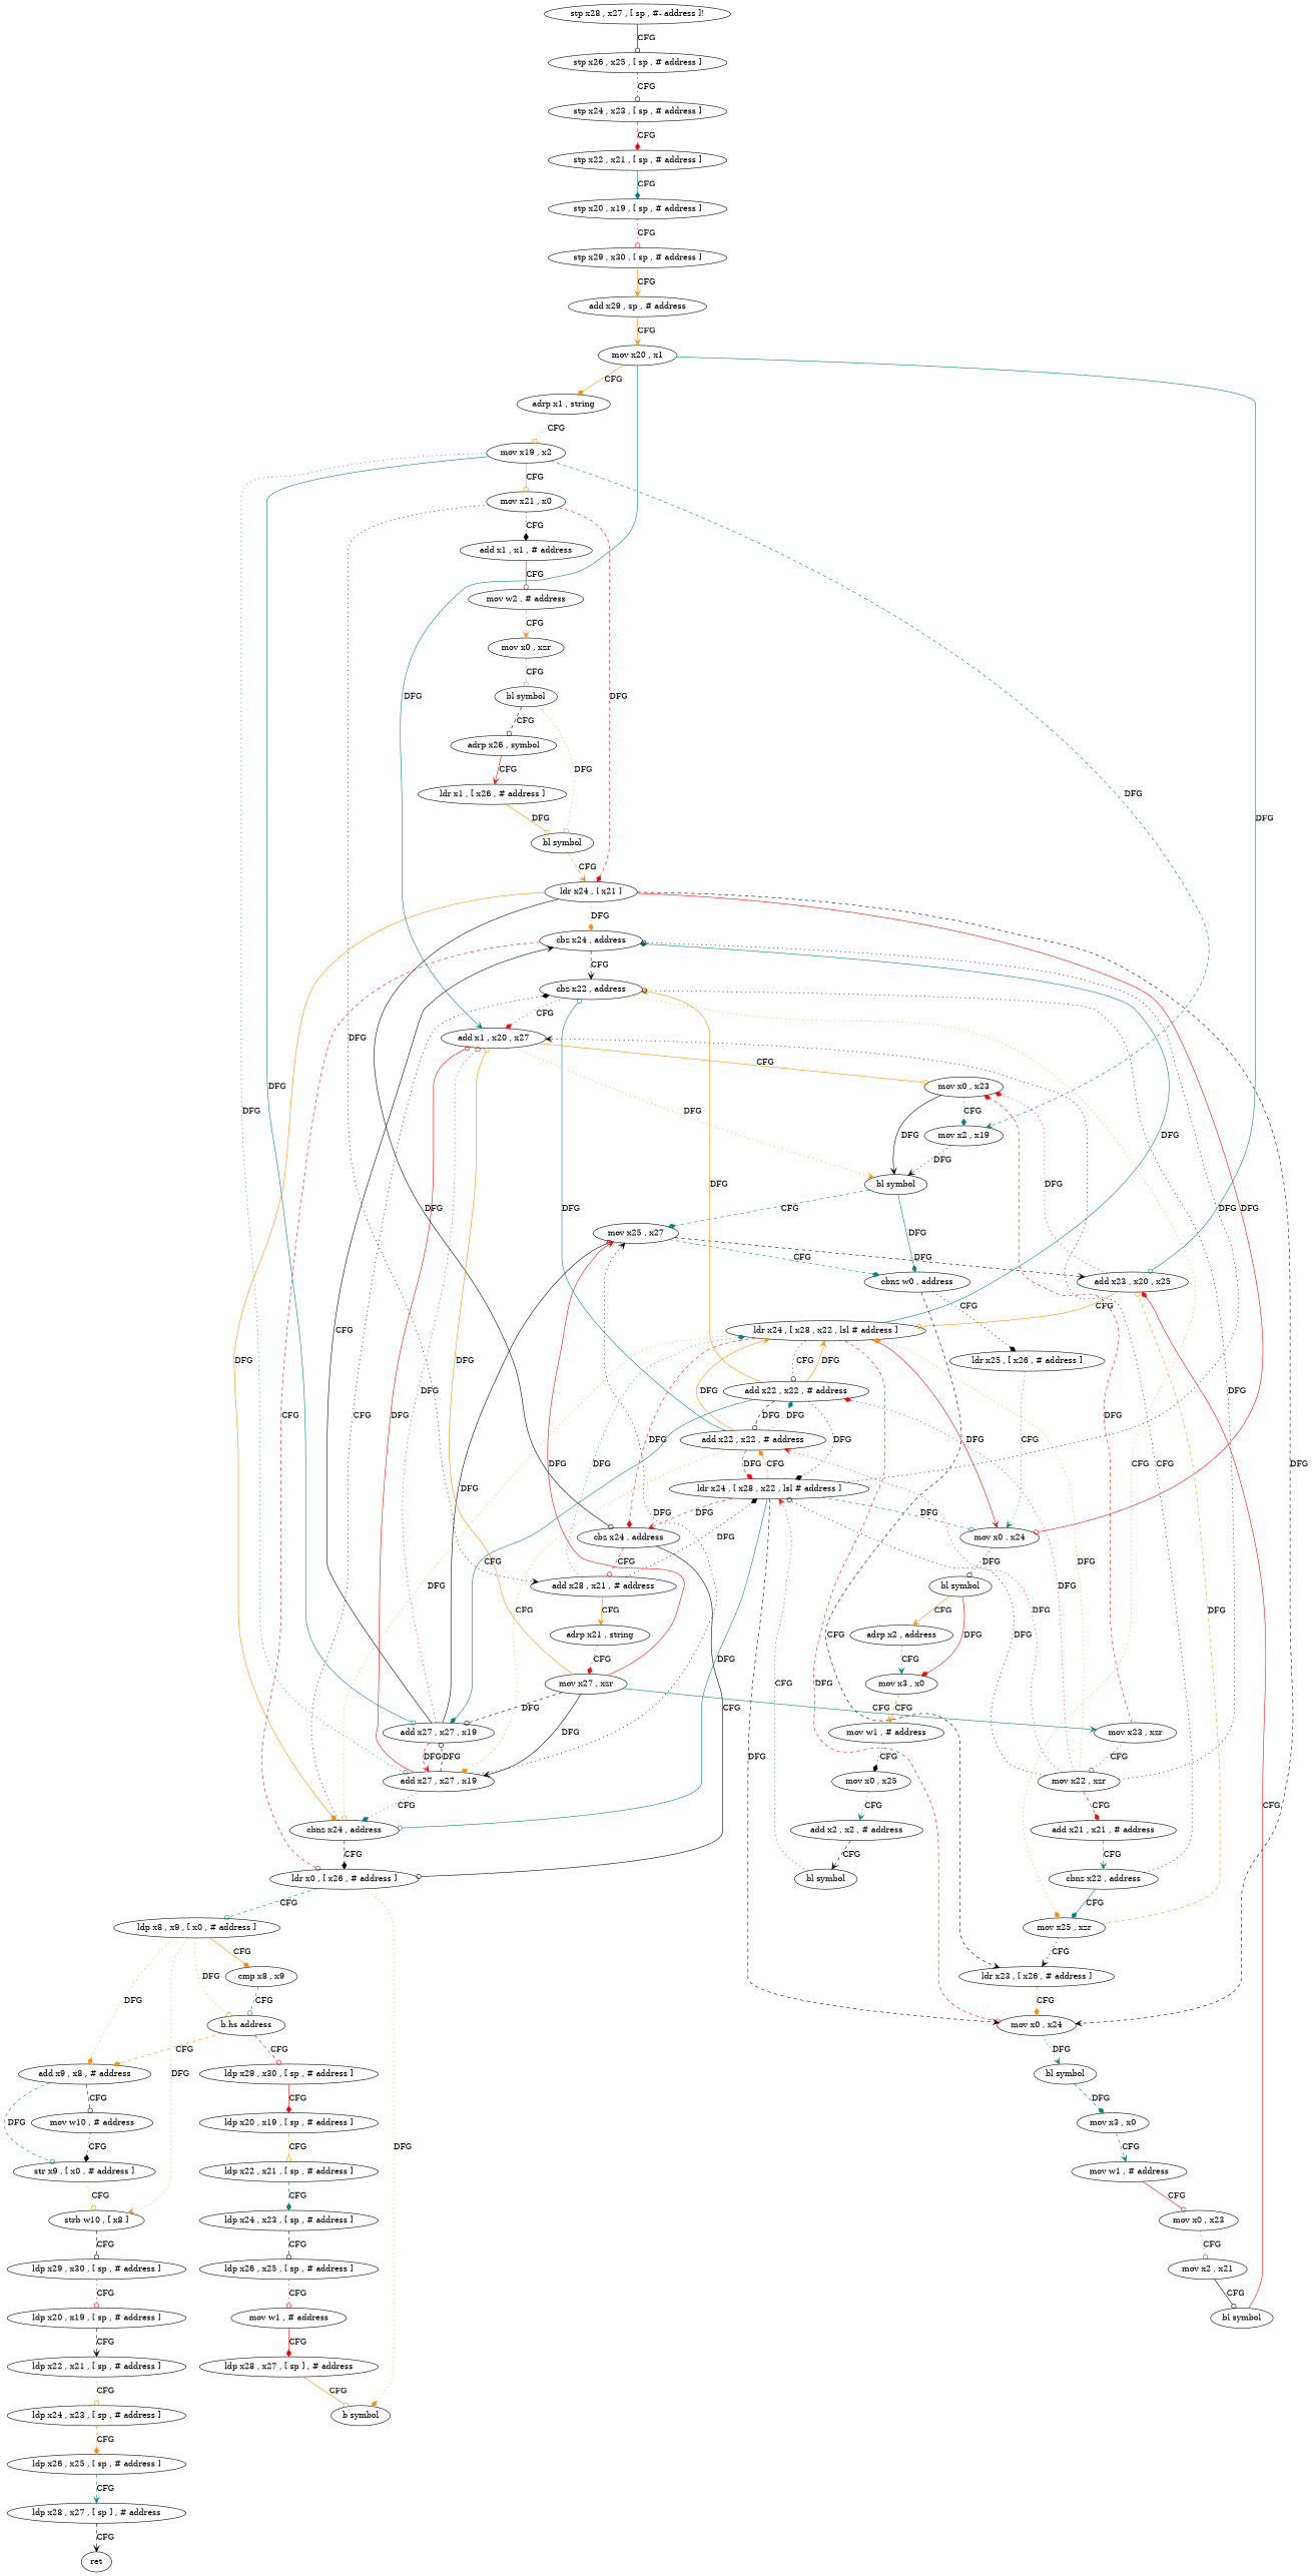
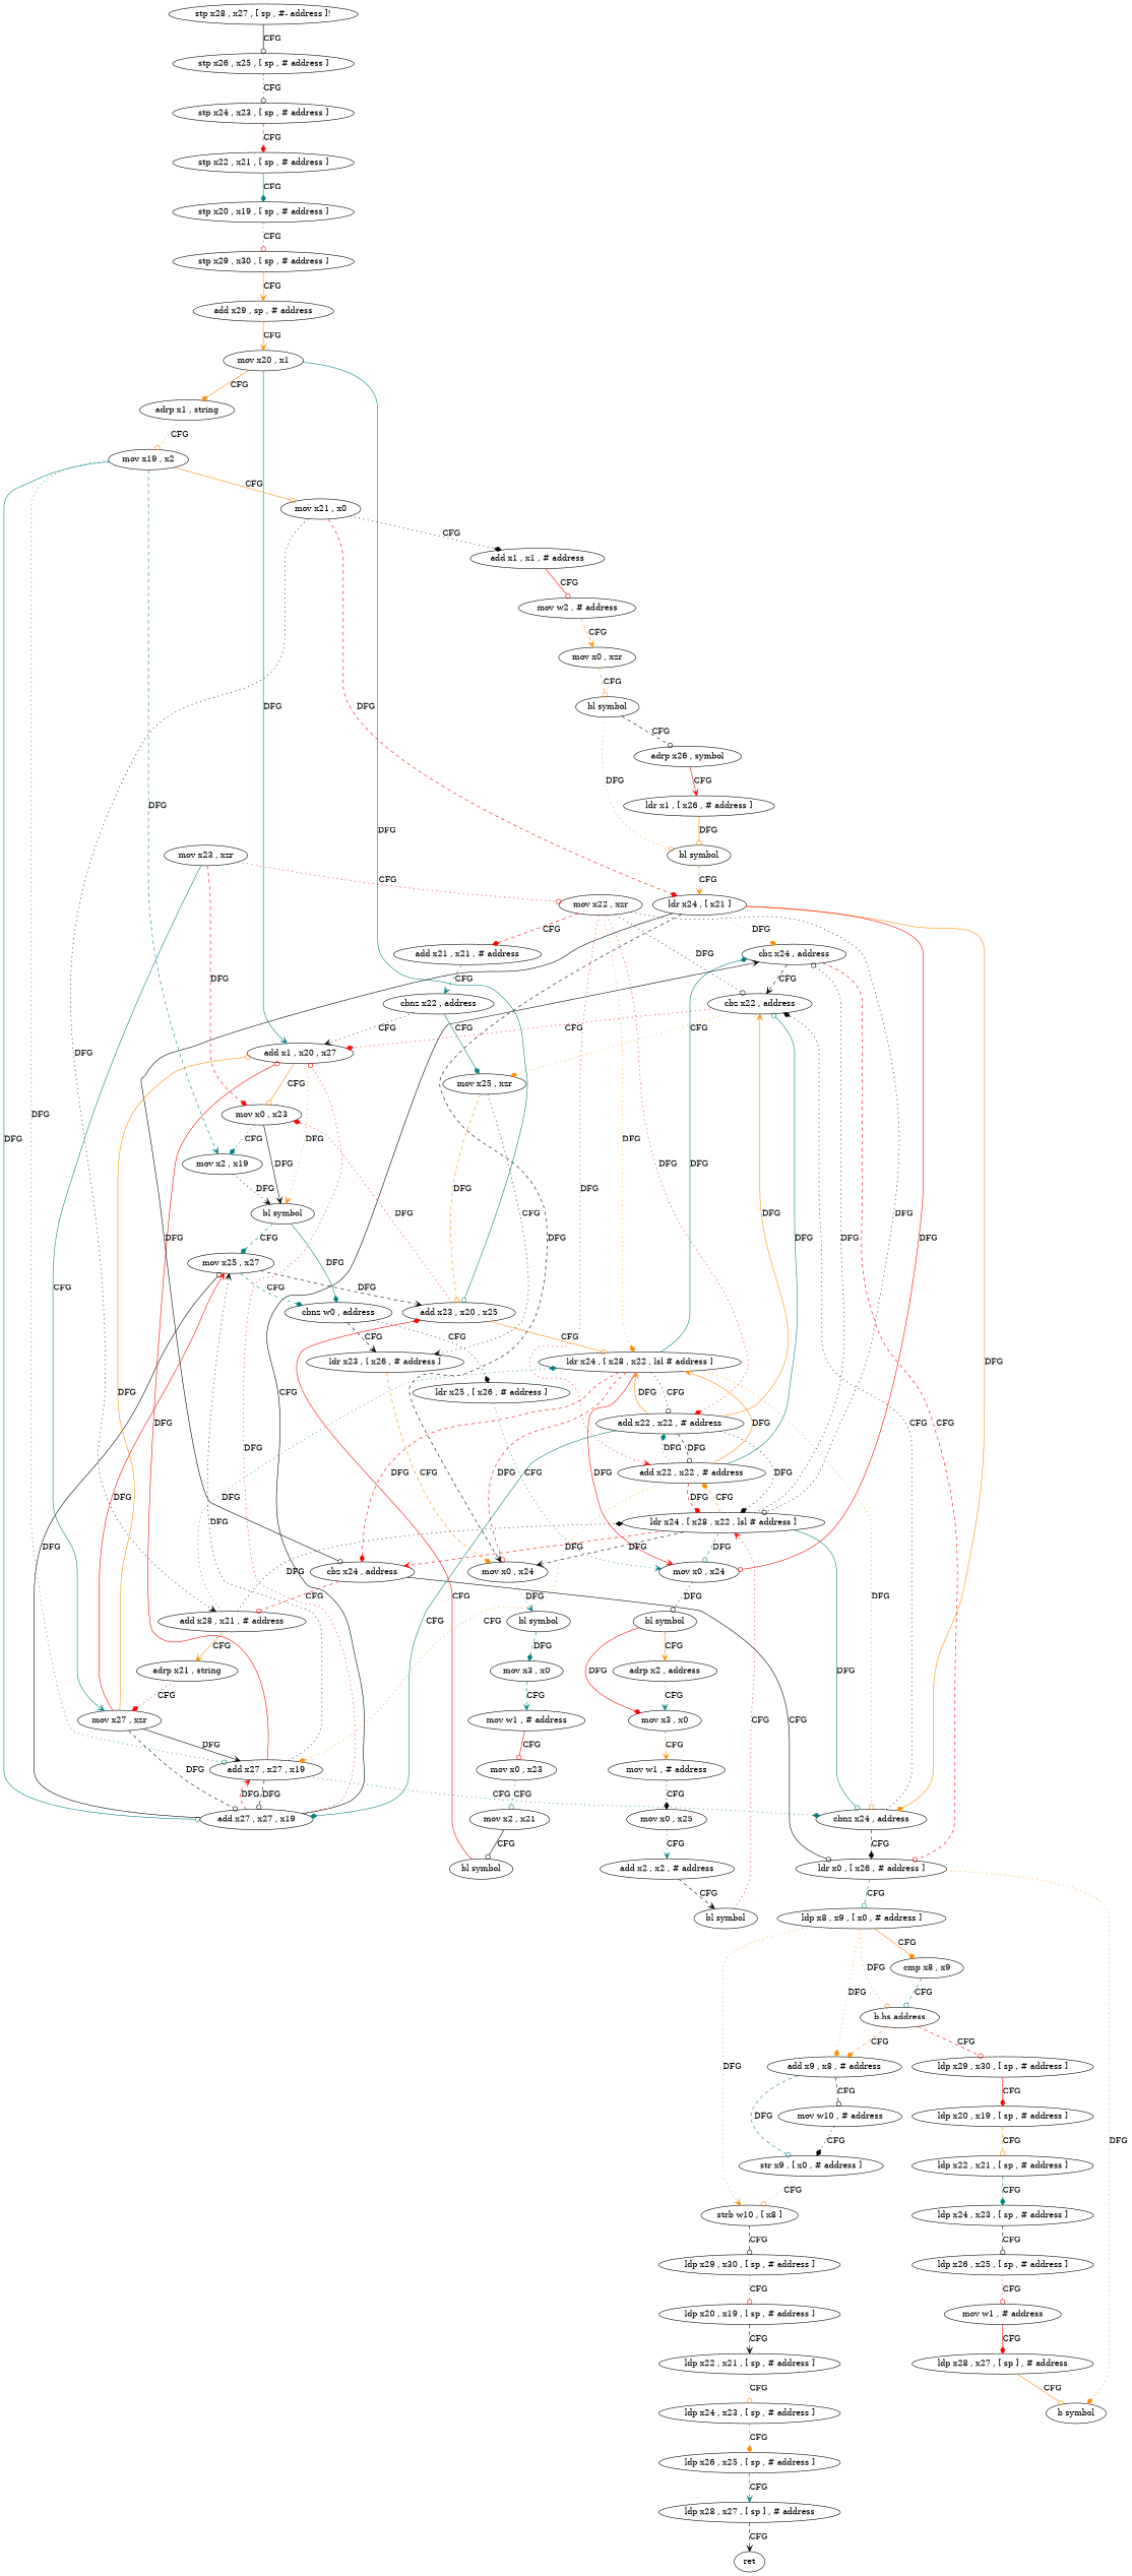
  digraph {
    edge [arrowhead=odot color=black style=dotted]
    n1 [label="stp x28 , x27 , [ sp , #- address ]!"]
    n2 [label="stp x26 , x25 , [ sp , # address ]"]
    n3 [label="stp x24 , x23 , [ sp , # address ]"]
    n4 [label="stp x22 , x21 , [ sp , # address ]"]
    n5 [label="stp x20 , x19 , [ sp , # address ]"]
    n6 [label="stp x29 , x30 , [ sp , # address ]"]
    n7 [label="add x29 , sp , # address"]
    n8 [label="mov x20 , x1"]
    n9 [label="adrp x1 , string"]
    n10 [label="add x1 , x20 , x27"]
    n11 [label="add x23 , x20 , x25"]
    n12 [label="mov x19 , x2"]
    n13 [label="mov x0 , x23"]
    n14 [label="bl symbol"]
    n15 [label="ldr x24 , [ x28 , x22 , lsl # address ]"]
    n16 [label="mov x21 , x0"]
    n17 [label="mov x2 , x19"]
    n18 [label="add x27 , x27 , x19"]
    n19 [label="add x27 , x27 , x19"]
    n20 [label="add x1 , x1 , # address"]
    n21 [label="ldr x24 , [ x21 ]"]
    n22 [label="add x28 , x21 , # address"]
    n23 [label="cbz x24 , address"]
    n24 [label="mov x25 , x27"]
    n25 [label="cbnz x24 , address"]
    n26 [label="mov w2 , # address"]
    n27 [label="cbz x24 , address"]
    n28 [label="mov x0 , x24"]
    n29 [label="mov x0 , x24"]
    n30 [label="adrp x21 , string"]
    n31 [label="ldr x24 , [ x28 , x22 , lsl # address ]"]
    n32 [label="mov x0 , xzr"]
    n33 [label="bl symbol"]
    n34 [label="adrp x26 , symbol"]
    n35 [label="bl symbol"]
    n36 [label="ldr x1 , [ x26 , # address ]"]
    n37 [label="ldr x0 , [ x26 , # address ]"]
    n38 [label="bl symbol"]
    n39 [label="cbz x22 , address"]
    n40 [label="bl symbol"]
    n41 [label="ldp x8 , x9 , [ x0 , # address ]"]
    n42 [label="b symbol"]
    n43 [label="cmp x8 , x9"]
    n44 [label="b.hs address"]
    n45 [label="add x9 , x8 , # address"]
    n46 [label="strb w10 , [ x8 ]"]
    n47 [label="mov x27 , xzr"]
    n48 [label="add x22 , x22 , # address"]
    n49 [label="add x22 , x22 , # address"]
    n50 [label="ldp x29 , x30 , [ sp , # address ]"]
    n51 [label="mov w10 , # address"]
    n52 [label="str x9 , [ x0 , # address ]"]
    n53 [label="ldp x29 , x30 , [ sp , # address ]"]
    n54 [label="ldp x20 , x19 , [ sp , # address ]"]
    n55 [label="ldp x22 , x21 , [ sp , # address ]"]
    n56 [label="mov x23 , xzr"]
    n57 [label="mov x22 , xzr"]
    n58 [label="cbnz w0 , address"]
    n59 [label="add x21 , x21 , # address"]
    n60 [label="cbnz x22 , address"]
    n61 [label="mov x25 , xzr"]
    n62 [label="ldr x23 , [ x26 , # address ]"]
    n63 [label="ldp x24 , x23 , [ sp , # address ]"]
    n64 [label="ldp x26 , x25 , [ sp , # address ]"]
    n65 [label="mov w1 , # address"]
    n66 [label="ldp x28 , x27 , [ sp ] , # address"]
    n67 [label="ldp x20 , x19 , [ sp , # address ]"]
    n68 [label="ldp x22 , x21 , [ sp , # address ]"]
    n69 [label="ldp x24 , x23 , [ sp , # address ]"]
    n70 [label="ldp x26 , x25 , [ sp , # address ]"]
    n71 [label="ldp x28 , x27 , [ sp ] , # address"]
    n72 [label=ret]
    n73 [label="ldr x25 , [ x26 , # address ]"]
    n74 [label="mov x3 , x0"]
    n75 [label="mov w1 , # address"]
    n76 [label="mov x0 , x23"]
    n77 [label="mov x2 , x21"]
    n78 [label="bl symbol"]
    n79 [label="adrp x2 , address"]
    n80 [label="mov x3 , x0"]
    n81 [label="mov w1 , # address"]
    n82 [label="mov x0 , x25"]
    n83 [label="add x2 , x2 , # address"]
    n84 [label="bl symbol"]
    n1 -> n2 [label=CFG style=solid]
    n2 -> n3 [label=CFG]
    n3 -> n4 [arrowhead=diamond color=red label=CFG style=dashed]
    n4 -> n5 [arrowhead=diamond color=teal label=CFG style=solid]
    n5 -> n6 [color=red label=CFG]
    n6 -> n7 [arrowhead=vee color=darkorange label=CFG style=solid]
    n7 -> n8 [arrowhead=vee color=darkorange label=CFG style=solid]
    n8 -> n9 [arrowhead=diamond color=darkorange label=CFG style=solid]
    n8 -> n10 [arrowhead=vee color=teal label=DFG style=solid]
    n8 -> n11 [color=teal label=DFG style=solid]
    n9 -> n12 [color=darkorange label=CFG]
    n10 -> n13 [color=darkorange label=CFG style=solid]
    n10 -> n14 [arrowhead=vee color=darkorange label=DFG]
    n11 -> n13 [arrowhead=diamond color=red label=DFG]
    n11 -> n15 [color=darkorange label=CFG style=solid]
    n12 -> n16 [color=darkorange label=CFG style=solid]
    n12 -> n17 [arrowhead=vee color=teal label=DFG style=dashed]
    n12 -> n18 [color=teal label=DFG style=solid]
    n12 -> n19 [color=teal label=DFG]
    n13 -> n14 [arrowhead=vee label=DFG style=solid]
    n13 -> n17 [arrowhead=diamond color=teal label=CFG]
    n14 -> n24 [arrowhead=diamond color=teal label=CFG style=dashed]
    n14 -> n58 [arrowhead=diamond color=teal label=DFG style=solid]
    n15 -> n23 [arrowhead=diamond color=teal label=DFG style=solid]
    n15 -> n25 [color=darkorange label=DFG]
    n15 -> n27 [arrowhead=diamond color=red label=DFG style=dashed]
    n15 -> n28 [color=red label=DFG style=dashed]
    n15 -> n29 [arrowhead=vee color=red label=DFG style=solid]
    n15 -> n48 [label=CFG]
    n16 -> n20 [arrowhead=diamond label=CFG]
    n16 -> n21 [arrowhead=diamond color=red label=DFG style=dashed]
    n16 -> n22 [arrowhead=vee label=DFG]
    n17 -> n14 [arrowhead=vee label=DFG]
    n18 -> n10 [color=red label=DFG]
    n18 -> n19 [arrowhead=vee color=red label=DFG style=dashed]
    n18 -> n23 [arrowhead=vee label=CFG style=solid]
    n18 -> n24 [label=DFG style=solid]
    n19 -> n10 [color=red label=DFG style=solid]
    n19 -> n18 [label=DFG style=dashed]
    n19 -> n24 [arrowhead=vee label=DFG]
    n19 -> n25 [arrowhead=diamond color=teal label=CFG]
    n20 -> n26 [color=red label=CFG style=solid]
    n21 -> n23 [arrowhead=diamond color=darkorange label=DFG]
    n21 -> n25 [arrowhead=diamond color=darkorange label=DFG style=solid]
    n21 -> n27 [label=DFG style=solid]
    n21 -> n28 [arrowhead=vee label=DFG style=dashed]
    n21 -> n29 [color=red label=DFG style=solid]
    n22 -> n15 [arrowhead=diamond color=teal label=DFG]
    n22 -> n30 [arrowhead=vee color=darkorange label=CFG style=solid]
    n22 -> n31 [arrowhead=diamond label=DFG]
    n23 -> n37 [color=red label=CFG style=dashed]
    n23 -> n39 [arrowhead=vee label=CFG style=dashed]
    n24 -> n11 [arrowhead=vee label=DFG style=dashed]
    n24 -> n58 [arrowhead=diamond color=teal label=CFG style=dashed]
    n25 -> n37 [arrowhead=diamond label=CFG style=dashed]
    n25 -> n39 [arrowhead=diamond label=CFG]
    n26 -> n32 [arrowhead=vee color=darkorange label=CFG style=dashed]
    n27 -> n22 [color=red label=CFG style=dashed]
    n27 -> n37 [label=CFG style=solid]
    n28 -> n38 [arrowhead=vee color=teal label=DFG]
    n29 -> n40 [label=DFG]
    n30 -> n47 [arrowhead=diamond color=red label=CFG]
    n31 -> n23 [label=DFG]
    n31 -> n25 [color=teal label=DFG style=solid]
    n31 -> n27 [arrowhead=vee color=red label=DFG style=dashed]
    n31 -> n28 [arrowhead=vee label=DFG style=dashed]
    n31 -> n29 [color=teal label=DFG style=dashed]
    n31 -> n49 [arrowhead=diamond color=darkorange label=CFG style=dashed]
    n32 -> n33 [color=darkorange label=CFG style=dashed]
    n33 -> n34 [label=CFG style=dashed]
    n33 -> n35 [color=darkorange label=DFG]
    n34 -> n36 [arrowhead=vee color=red label=CFG style=solid]
    n35 -> n21 [arrowhead=vee color=darkorange label=CFG style=dashed]
    n36 -> n35 [color=darkorange label=DFG style=solid]
    n37 -> n41 [color=teal label=CFG style=dashed]
    n37 -> n42 [arrowhead=diamond color=darkorange label=DFG]
    n38 -> n74 [arrowhead=diamond color=teal label=DFG style=dashed]
    n39 -> n10 [arrowhead=diamond color=red label=CFG]
    n39 -> n61 [arrowhead=diamond color=darkorange label=CFG]
    n40 -> n79 [arrowhead=vee color=darkorange label=CFG style=solid]
    n40 -> n80 [arrowhead=diamond color=red label=DFG style=solid]
    n41 -> n43 [arrowhead=diamond color=darkorange label=CFG style=solid]
    n41 -> n44 [color=darkorange label=DFG]
    n41 -> n45 [arrowhead=diamond color=darkorange label=DFG]
    n41 -> n46 [arrowhead=vee color=darkorange label=DFG]
    n43 -> n44 [color=teal label=CFG style=dashed]
    n44 -> n45 [arrowhead=diamond color=darkorange label=CFG style=dashed]
    n44 -> n50 [color=red label=CFG style=dashed]
    n45 -> n51 [label=CFG style=dashed]
    n45 -> n52 [color=teal label=DFG style=dashed]
    n46 -> n53 [label=CFG style=dashed]
    n47 -> n10 [color=darkorange label=DFG style=solid]
    n47 -> n18 [label=DFG style=dashed]
    n47 -> n19 [arrowhead=vee label=DFG style=solid]
    n47 -> n24 [arrowhead=vee color=red label=DFG style=solid]
-   n47 -> n56 [arrowhead=vee color=teal label=CFG style=solid]
+   n56 -> n47 [arrowhead=vee color=teal label=CFG style=solid]
    n48 -> n15 [arrowhead=vee color=darkorange label=DFG style=solid]
    n48 -> n18 [arrowhead=diamond color=teal label=CFG style=solid]
    n48 -> n31 [arrowhead=diamond label=DFG]
    n48 -> n39 [arrowhead=vee color=darkorange label=DFG style=solid]
    n48 -> n49 [label=DFG style=dashed]
    n49 -> n15 [arrowhead=vee color=darkorange label=DFG style=solid]
    n49 -> n19 [arrowhead=diamond color=darkorange label=CFG]
    n49 -> n31 [arrowhead=diamond color=red label=DFG style=dashed]
    n49 -> n39 [color=teal label=DFG style=solid]
    n49 -> n48 [arrowhead=diamond color=teal label=DFG]
    n50 -> n54 [arrowhead=diamond color=red label=CFG style=solid]
    n51 -> n52 [arrowhead=diamond label=CFG]
    n52 -> n46 [color=darkorange label=CFG]
    n53 -> n67 [color=red label=CFG]
    n54 -> n55 [color=darkorange label=CFG style=dashed]
    n55 -> n63 [arrowhead=diamond color=teal label=CFG style=dashed]
    n56 -> n13 [arrowhead=diamond color=red label=DFG style=dashed]
    n56 -> n57 [color=red label=CFG]
    n57 -> n15 [arrowhead=diamond color=darkorange label=DFG]
    n57 -> n31 [label=DFG]
    n57 -> n39 [label=DFG]
    n57 -> n48 [arrowhead=diamond color=red label=DFG]
    n57 -> n49 [arrowhead=vee color=red label=DFG]
    n57 -> n59 [arrowhead=diamond color=red label=CFG style=dashed]
    n58 -> n62 [arrowhead=vee label=CFG style=dashed]
    n58 -> n73 [arrowhead=diamond label=CFG]
    n59 -> n60 [arrowhead=vee color=teal label=CFG style=dashed]
    n60 -> n10 [arrowhead=vee label=CFG]
    n60 -> n61 [arrowhead=diamond color=teal label=CFG style=solid]
    n61 -> n11 [color=darkorange label=DFG style=dashed]
    n61 -> n62 [arrowhead=vee label=CFG]
    n62 -> n28 [arrowhead=diamond color=darkorange label=CFG style=dashed]
    n63 -> n64 [label=CFG style=dashed]
    n64 -> n65 [color=red label=CFG]
    n65 -> n66 [arrowhead=diamond color=red label=CFG style=solid]
    n66 -> n42 [color=darkorange label=CFG style=solid]
    n67 -> n68 [arrowhead=vee label=CFG style=dashed]
    n68 -> n69 [color=darkorange label=CFG]
    n69 -> n70 [arrowhead=diamond color=darkorange label=CFG style=dashed]
    n70 -> n71 [arrowhead=vee color=teal label=CFG style=dashed]
    n71 -> n72 [arrowhead=vee label=CFG style=dashed]
    n73 -> n29 [arrowhead=vee color=teal label=CFG]
    n74 -> n75 [arrowhead=vee color=teal label=CFG style=dashed]
    n75 -> n76 [color=red label=CFG style=solid]
    n76 -> n77 [color=teal label=CFG]
    n77 -> n78 [label=CFG style=solid]
    n78 -> n11 [arrowhead=diamond color=red label=CFG style=solid]
    n79 -> n80 [arrowhead=vee color=teal label=CFG]
    n80 -> n81 [arrowhead=vee color=darkorange label=CFG style=dashed]
    n81 -> n82 [arrowhead=diamond label=CFG]
    n82 -> n83 [arrowhead=vee color=teal label=CFG]
    n83 -> n84 [arrowhead=vee label=CFG style=dashed]
    n84 -> n31 [arrowhead=vee color=red label=CFG]
  }
